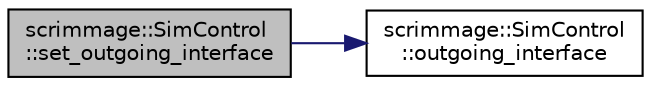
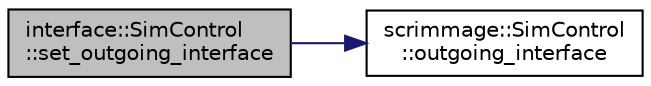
  digraph {
    rankdir=LR
    node [color=black fontname=Helvetica fontsize=10 shape=record style=filled]
-   n1 [fillcolor=grey75 fontcolor=black height=0.2 label="scrimmage::SimControl\l::set_outgoing_interface" width=0.4]
+   n1 [fillcolor=grey75 fontcolor=black height=0.2 label="interface::SimControl\l::set_outgoing_interface" width=0.4]
    n2 [fillcolor=white height=0.2 label="scrimmage::SimControl\l::outgoing_interface" width=0.4]
    n1 -> n2 [color=midnightblue fontname=Helvetica fontsize=10 labelfontname=Helvetica labelfontsize=10 style=solid]
  }
